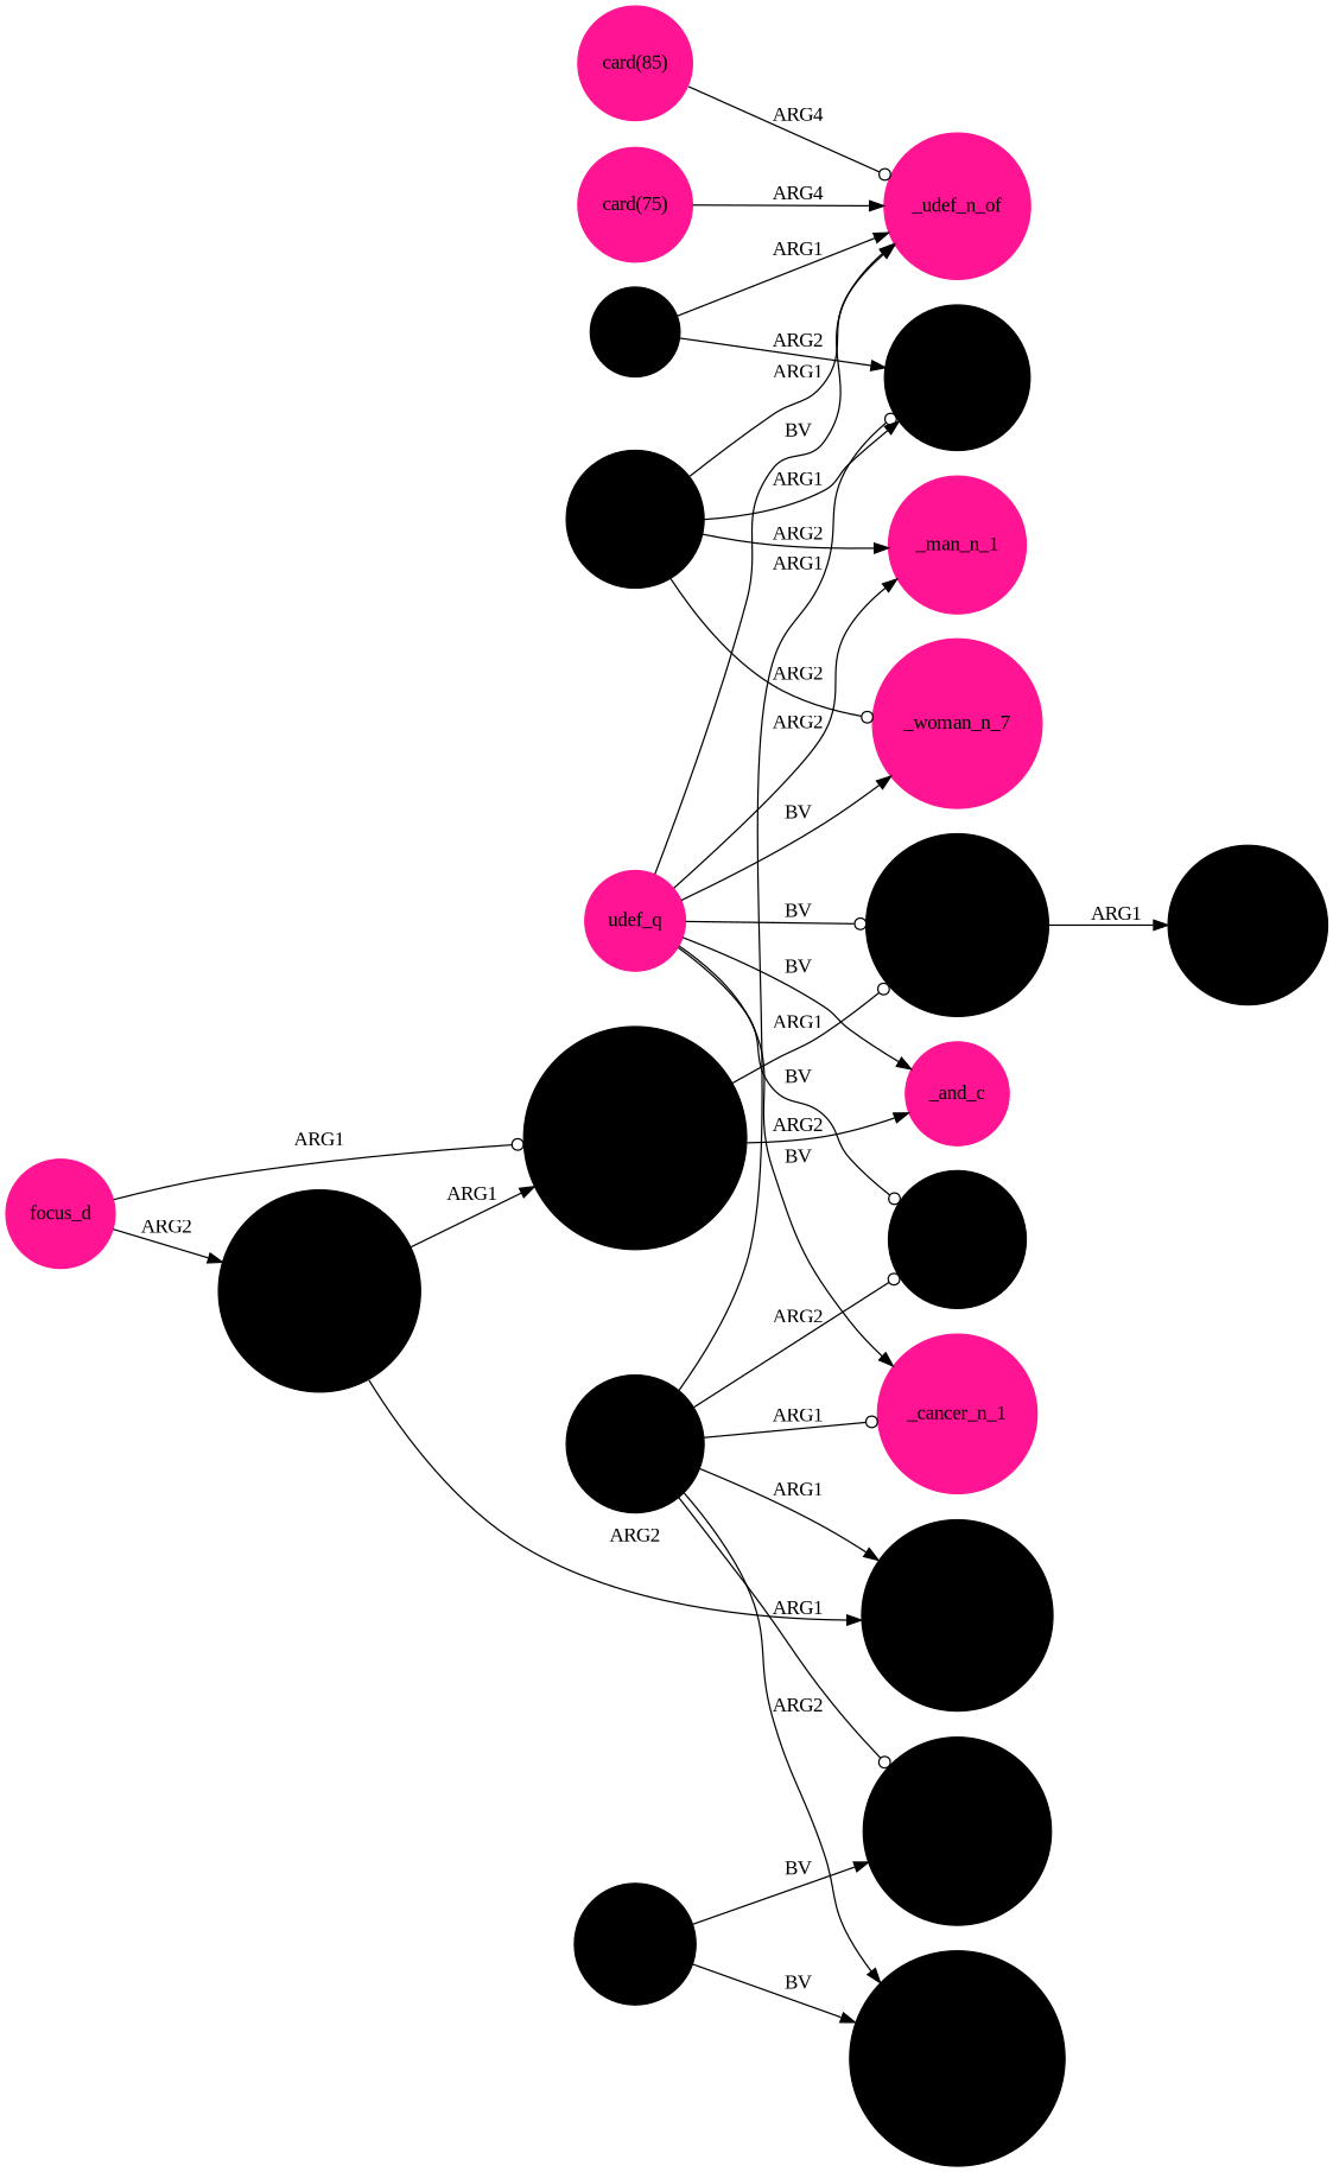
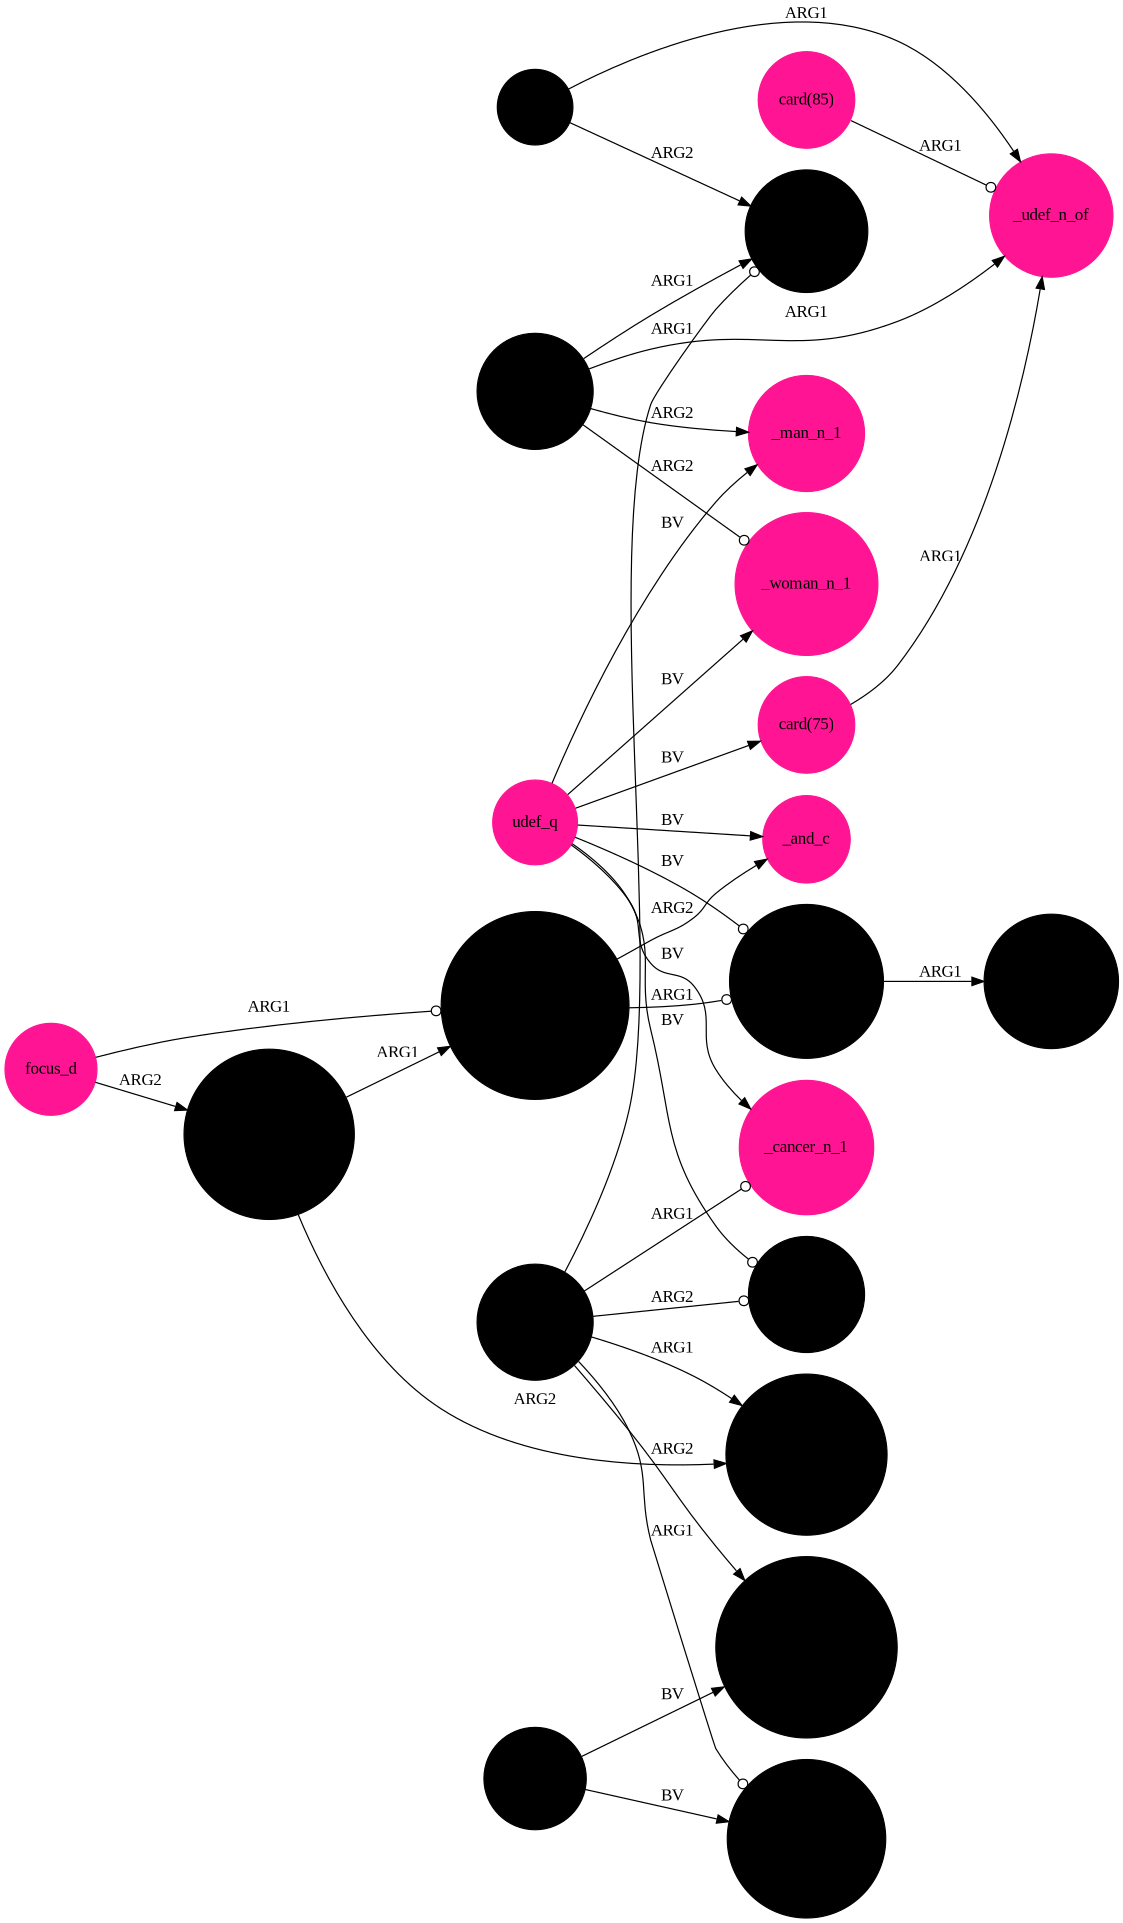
  digraph {
    fontname="Liberation Serif"
    rankdir=LR
    node [color=black fontname="Liberation Serif" shape=circle style=filled]
    edge [arrowhead=normal fontname="Liberation Serif"]
    "card(85)" [color=deeppink]
    n2 [color=deeppink label=_udef_n_of]
    nominalization
    _smoke_v_1
    focus_d [color=deeppink]
    _responsible_a_for
    "_according+to_p"
    _and_c [color=deeppink]
    "named(Society)"
    _among_p
    _case_n_of
-   _woman_n_1 [color=deeppink label=_woman_n_7]
+   _woman_n_1 [color=deeppink]
    _man_n_1 [color=deeppink]
    udef_q [color=deeppink]
    _lung_n_1
    _cancer_n_1 [color=deeppink]
    compound
    "named(Cancer)"
    "named(American)"
    _of_p
    "card(75)" [color=deeppink]
    proper_q
-   "card(85)" -> n2 [arrowhead=odot label=ARG4]
+   "card(85)" -> n2 [arrowhead=odot label=ARG1]
    nominalization -> _smoke_v_1 [label=ARG1]
    focus_d -> _responsible_a_for [arrowhead=odot label=ARG1]
    focus_d -> "_according+to_p" [label=ARG2]
    _responsible_a_for -> nominalization [arrowhead=odot label=ARG1]
    _responsible_a_for -> _and_c [label=ARG2]
    "_according+to_p" -> _responsible_a_for [label=ARG1]
    "_according+to_p" -> "named(Society)" [label=ARG2]
    _among_p -> n2 [label=ARG1]
    _among_p -> _case_n_of [label=ARG1]
    _among_p -> _woman_n_1 [arrowhead=odot label=ARG2]
    _among_p -> _man_n_1 [label=ARG2]
-   udef_q -> n2 [label=BV]
+   udef_q -> "card(75)" [label=BV]
    udef_q -> nominalization [arrowhead=odot label=BV]
    udef_q -> _and_c [label=BV]
    udef_q -> _woman_n_1 [label=BV]
-   udef_q -> _man_n_1 [label=ARG2]
+   udef_q -> _man_n_1 [label=BV]
    udef_q -> _lung_n_1 [arrowhead=odot label=BV]
    udef_q -> _cancer_n_1 [label=BV]
    compound -> "named(Society)" [label=ARG1]
    compound -> _case_n_of [arrowhead=odot label=ARG1]
    compound -> _lung_n_1 [arrowhead=odot label=ARG2]
    compound -> _cancer_n_1 [arrowhead=odot label=ARG1]
    compound -> "named(Cancer)" [arrowhead=odot label=ARG1]
    compound -> "named(American)" [label=ARG2]
    _of_p -> n2 [label=ARG1]
    _of_p -> _case_n_of [label=ARG2]
-   "card(75)" -> n2 [label=ARG4]
+   "card(75)" -> n2 [label=ARG1]
    proper_q -> "named(Cancer)" [label=BV]
    proper_q -> "named(American)" [label=BV]
  }
